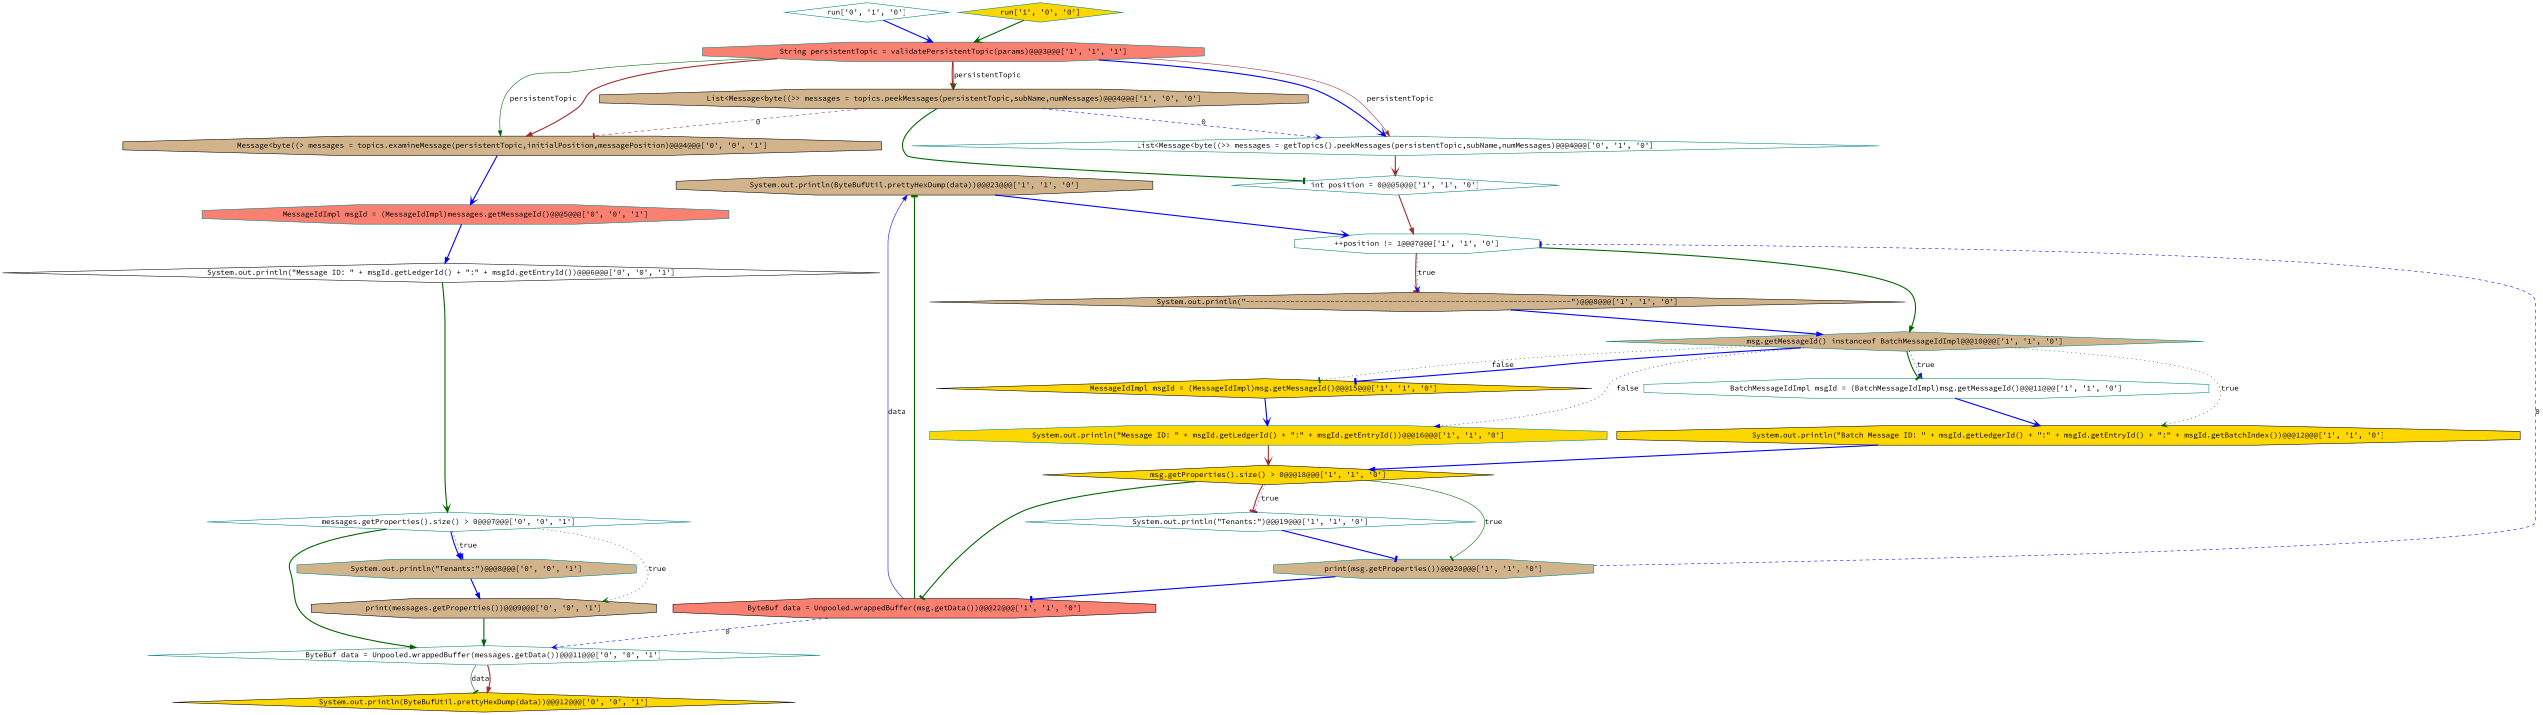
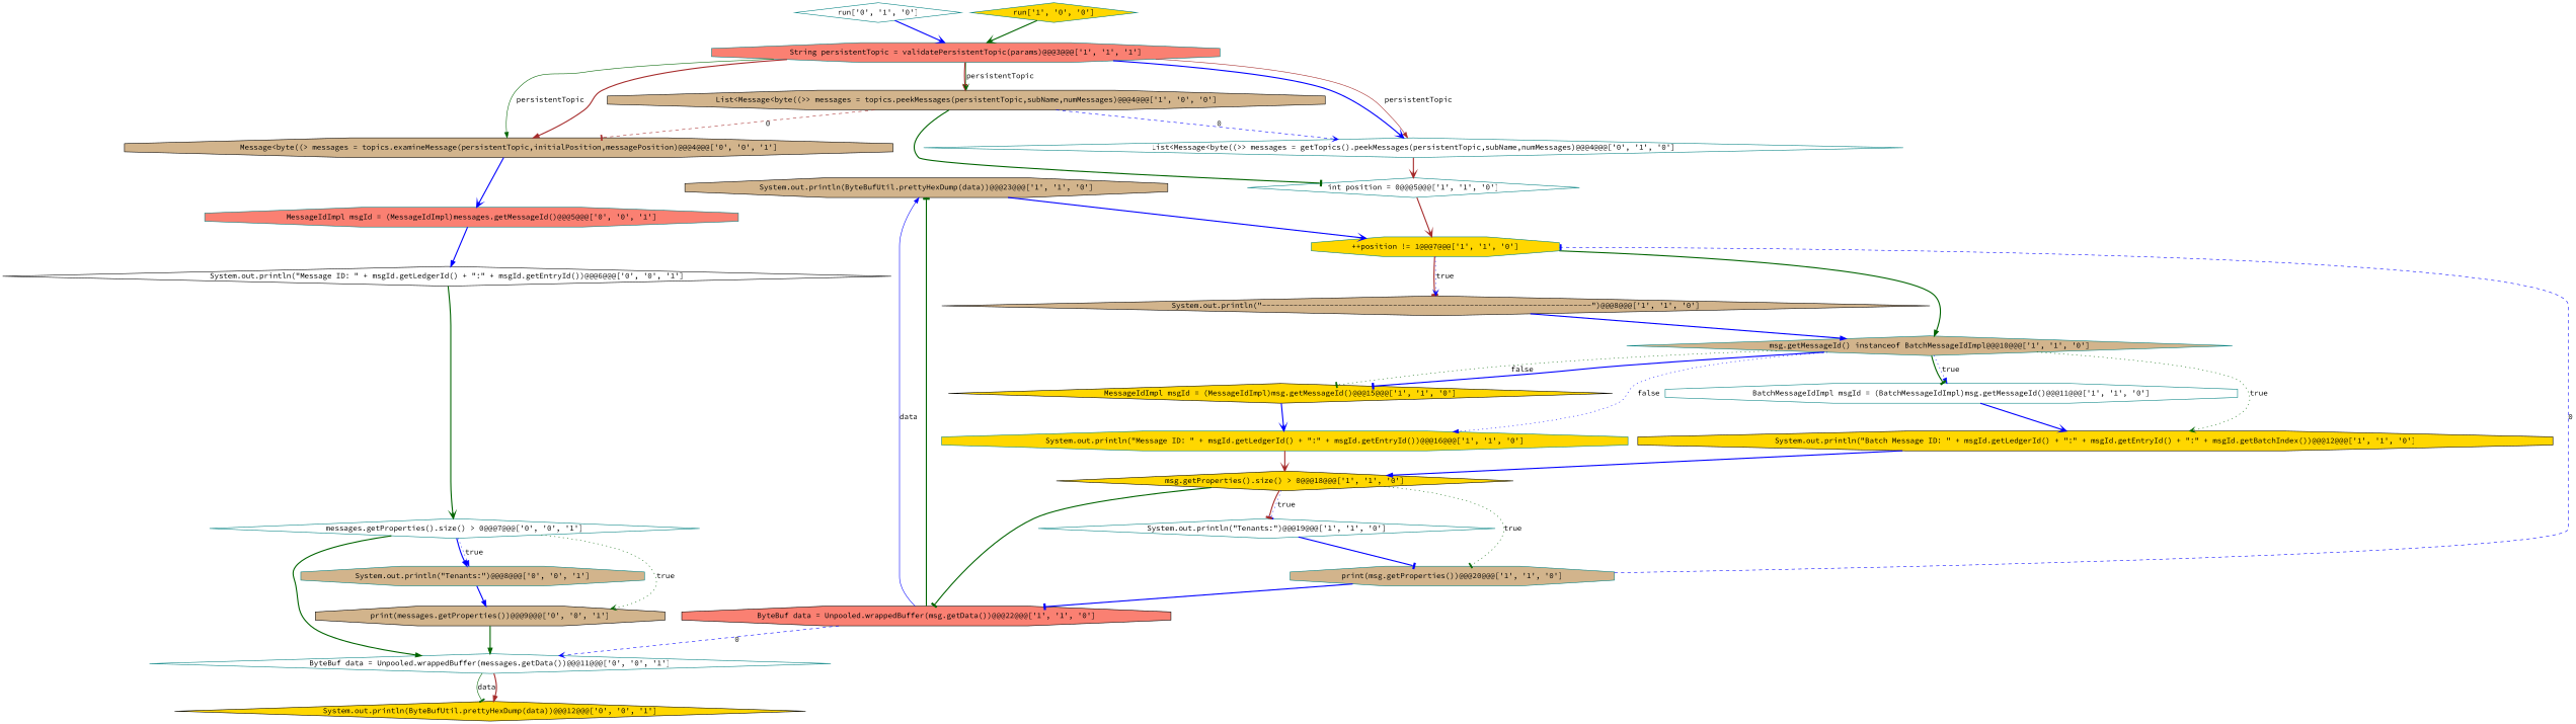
  digraph {
    fontname="Source Code Pro"
    node [color=teal fillcolor=white fontname="Source Code Pro" shape=octagon style=filled]
    edge [arrowhead=normal color=blue fontname="Source Code Pro" style=bold]
    n1 [color=black fillcolor=tan label="System.out.println(ByteBufUtil.prettyHexDump(data))@@@23@@@['1', '1', '0']"]
-   n2 [label="++position != 1@@@7@@@['1', '1', '0']"]
+   n2 [fillcolor=gold label="++position != 1@@@7@@@['1', '1', '0']"]
    n3 [color=black fillcolor=tan label="System.out.println(\"-------------------------------------------------------------------------\")@@@8@@@['1', '1', '0']" shape=diamond]
    n4 [fillcolor=tan label="msg.getMessageId() instanceof BatchMessageIdImpl@@@10@@@['1', '1', '0']" shape=diamond]
    n5 [fillcolor=salmon label="String persistentTopic = validatePersistentTopic(params)@@@3@@@['1', '1', '1']"]
    n6 [color=black fillcolor=tan label="Message<byte((> messages = topics.examineMessage(persistentTopic,initialPosition,messagePosition)@@@4@@@['0', '0', '1']"]
    n7 [label="List<Message<byte((>> messages = getTopics().peekMessages(persistentTopic,subName,numMessages)@@@4@@@['0', '1', '0']" shape=diamond]
    n8 [color=black fillcolor=tan label="List<Message<byte((>> messages = topics.peekMessages(persistentTopic,subName,numMessages)@@@4@@@['1', '0', '0']"]
    n9 [label="BatchMessageIdImpl msgId = (BatchMessageIdImpl)msg.getMessageId()@@@11@@@['1', '1', '0']"]
    n10 [color=black fillcolor=gold label="System.out.println(\"Batch Message ID: \" + msgId.getLedgerId() + \":\" + msgId.getEntryId() + \":\" + msgId.getBatchIndex())@@@12@@@['1', '1', '0']"]
    n11 [fillcolor=gold label="System.out.println(\"Message ID: \" + msgId.getLedgerId() + \":\" + msgId.getEntryId())@@@16@@@['1', '1', '0']"]
    n12 [color=black fillcolor=gold label="MessageIdImpl msgId = (MessageIdImpl)msg.getMessageId()@@@15@@@['1', '1', '0']" shape=diamond]
    n13 [color=black label="System.out.println(\"Message ID: \" + msgId.getLedgerId() + \":\" + msgId.getEntryId())@@@6@@@['0', '0', '1']" shape=diamond]
    n14 [label="messages.getProperties().size() > 0@@@7@@@['0', '0', '1']" shape=diamond]
    n15 [fillcolor=tan label="System.out.println(\"Tenants:\")@@@8@@@['0', '0', '1']"]
    n16 [color=black fillcolor=tan label="print(messages.getProperties())@@@9@@@['0', '0', '1']"]
    n17 [label="ByteBuf data = Unpooled.wrappedBuffer(messages.getData())@@@11@@@['0', '0', '1']" shape=diamond]
    n18 [fillcolor=salmon label="MessageIdImpl msgId = (MessageIdImpl)messages.getMessageId()@@@5@@@['0', '0', '1']"]
    n19 [label="int position = 0@@@5@@@['1', '1', '0']" shape=diamond]
    n20 [color=black fillcolor=gold label="msg.getProperties().size() > 0@@@18@@@['1', '1', '0']" shape=diamond]
    n21 [color=black fillcolor=salmon label="ByteBuf data = Unpooled.wrappedBuffer(msg.getData())@@@22@@@['1', '1', '0']"]
    n22 [fillcolor=tan label="print(msg.getProperties())@@@20@@@['1', '1', '0']"]
    n23 [label="System.out.println(\"Tenants:\")@@@19@@@['1', '1', '0']" shape=diamond]
    n24 [label="run['0', '1', '0']" shape=diamond]
    n25 [color=black fillcolor=gold label="System.out.println(ByteBufUtil.prettyHexDump(data))@@@12@@@['0', '0', '1']" shape=diamond]
    n26 [fillcolor=gold label="run['1', '0', '0']" shape=diamond]
    n1 -> n2 [arrowhead=vee]
    n2 -> n3 [arrowhead=tee color=brown]
    n2 -> n3 [arrowhead=vee label=true style=dotted]
    n2 -> n4 [color=darkgreen]
    n3 -> n4
    n4 -> n9 [label=true style=dotted]
    n4 -> n9 [arrowhead=tee color=darkgreen]
    n4 -> n10 [arrowhead=vee color=darkgreen label=true style=dotted]
    n4 -> n11 [label=false style=dotted]
    n4 -> n12 [arrowhead=tee color=darkgreen label=false style=dotted]
    n4 -> n12 [arrowhead=tee]
    n5 -> n6 [color=darkgreen label=persistentTopic style=solid]
    n5 -> n6 [color=brown]
    n5 -> n7 [arrowhead=vee]
    n5 -> n7 [color=brown label=persistentTopic style=solid]
    n5 -> n8 [color=brown]
    n5 -> n8 [arrowhead=vee color=darkgreen label=persistentTopic style=solid]
    n6 -> n18 [arrowhead=vee]
    n7 -> n19 [arrowhead=vee color=brown]
    n8 -> n6 [arrowhead=tee color=brown label=0 style=dashed]
    n8 -> n7 [arrowhead=vee label=0 style=dashed]
    n8 -> n19 [arrowhead=tee color=darkgreen]
    n9 -> n10 [arrowhead=vee]
    n10 -> n20
    n11 -> n20 [arrowhead=vee color=brown]
    n12 -> n11 [arrowhead=vee]
    n13 -> n14 [arrowhead=vee color=darkgreen]
    n14 -> n15 [label=true style=dotted]
    n14 -> n15
    n14 -> n16 [arrowhead=vee color=darkgreen label=true style=dotted]
    n14 -> n17 [color=darkgreen]
    n15 -> n16
    n16 -> n17 [color=darkgreen]
    n17 -> n25 [arrowhead=tee color=darkgreen label=data style=solid]
    n17 -> n25 [color=brown]
    n18 -> n13
-   n19 -> n2 [color=brown]
+   n19 -> n2 [arrowhead=vee color=brown]
    n20 -> n21 [arrowhead=tee color=darkgreen]
-   n20 -> n22 [arrowhead=tee color=darkgreen label=true style=solid]
+   n20 -> n22 [arrowhead=tee color=darkgreen label=true style=dotted]
    n20 -> n23 [arrowhead=tee label=true style=dotted]
    n20 -> n23 [arrowhead=tee color=brown]
    n21 -> n1 [arrowhead=tee color=darkgreen]
    n21 -> n1 [label=data style=solid]
    n21 -> n17 [arrowhead=vee label=0 style=dashed]
    n22 -> n2 [arrowhead=tee label=0 style=dashed]
    n22 -> n21 [arrowhead=tee]
    n23 -> n22 [arrowhead=tee]
    n24 -> n5 [arrowhead=vee]
    n26 -> n5 [arrowhead=vee color=darkgreen]
  }
